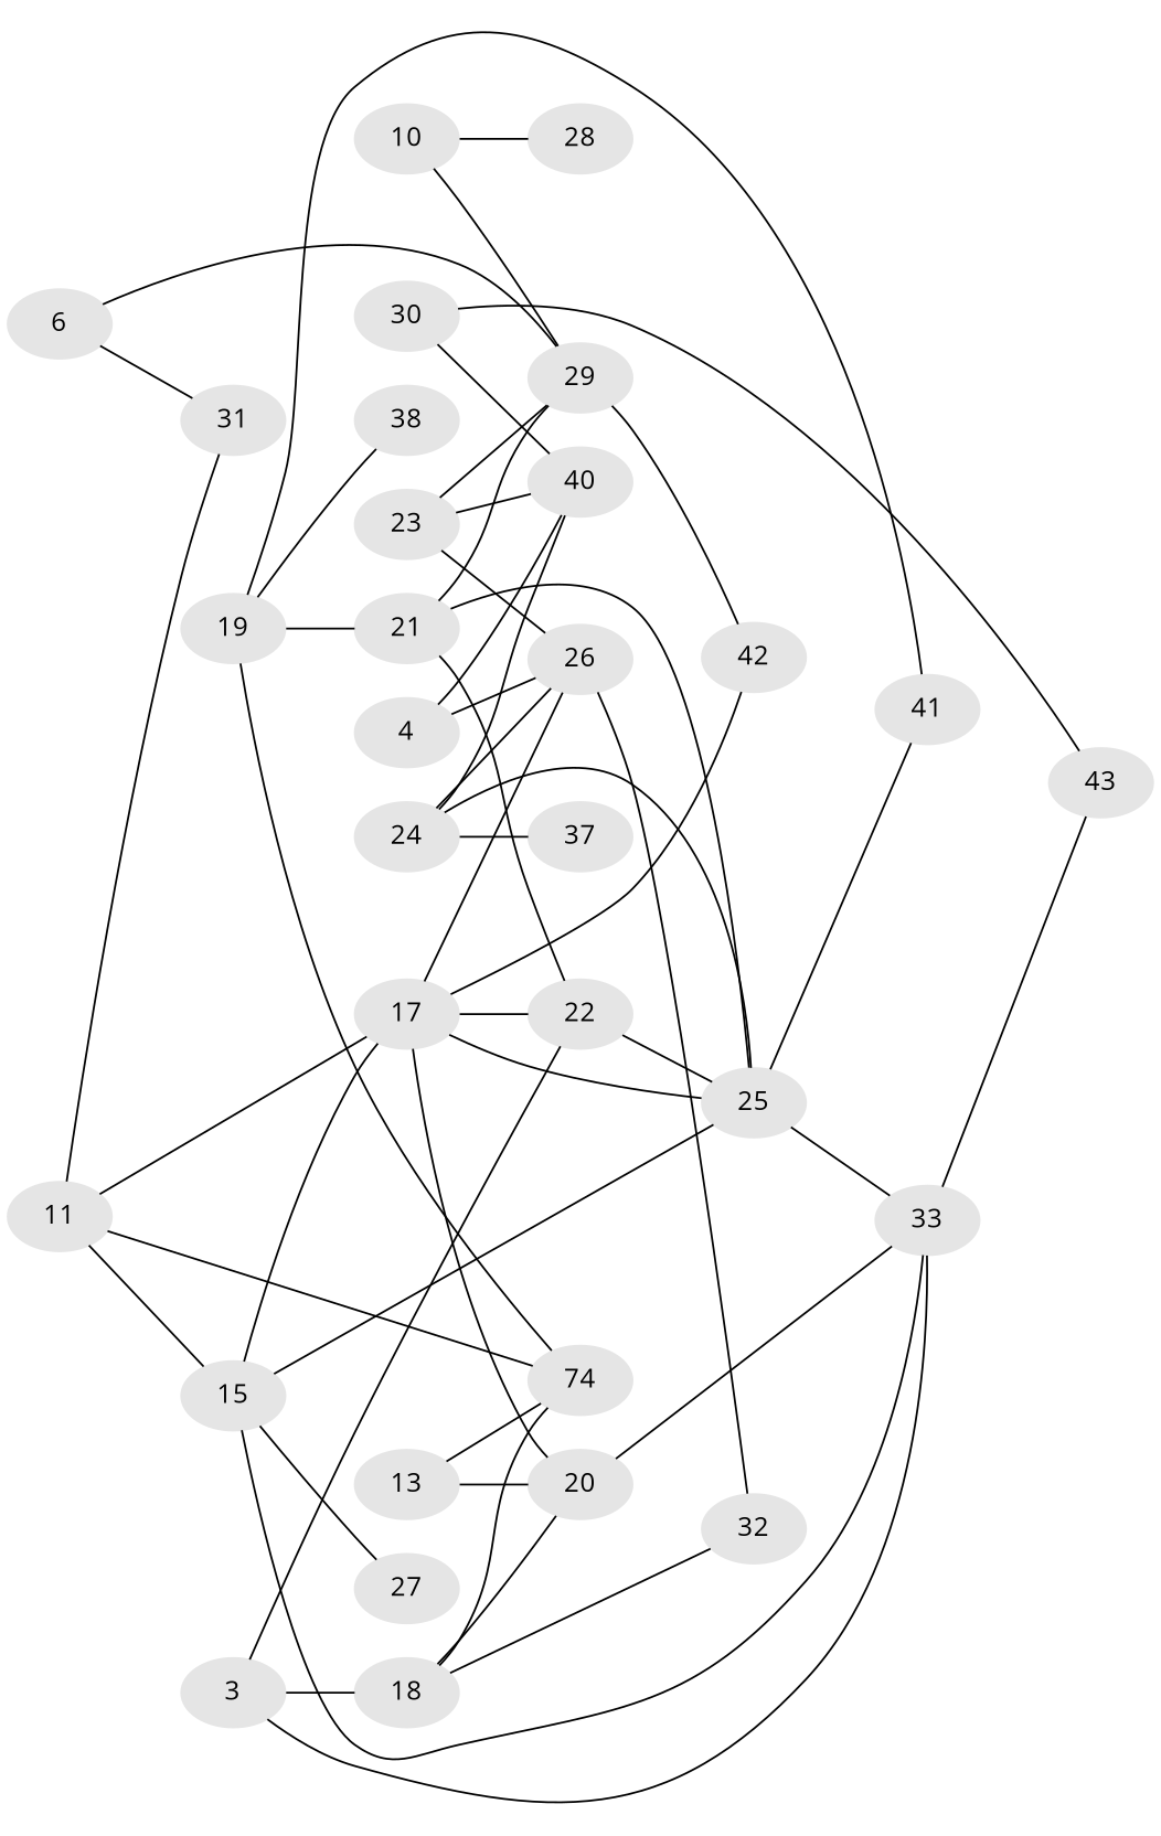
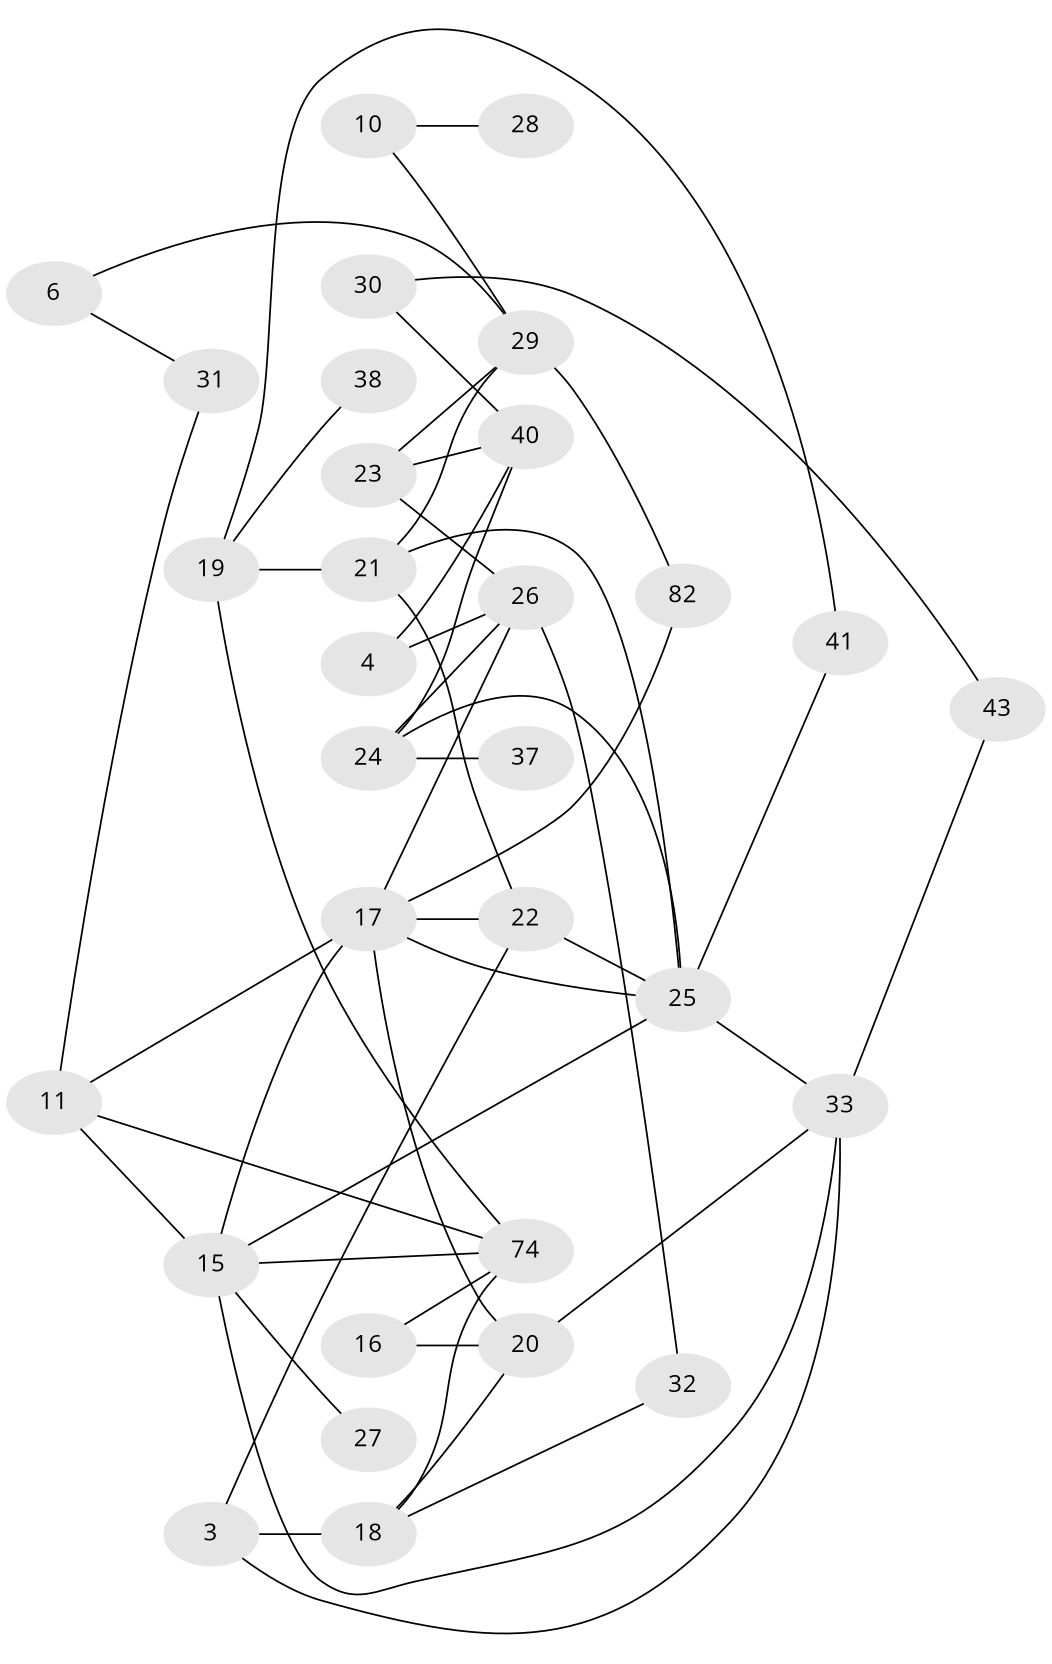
  graph {
    fontname="Open Sans"
    rankdir=LR
    node [color=gray90 fontname="Open Sans" style=filled]
    edge [fontname="Open Sans" weight=1.0]
    3
    18
    22
    33
    n5 [label=74]
    20
    32
    25
    43
    4
    26
    40
    6
    29
    31
-   42
+   42 [label=82]
    10
    28
    11
    15
    17
    27
    24
    37
-   13
+   13 [label=16]
    41
    19
    38
    21
    23
    30
    3 -- 18
    3 -- 22
    3 -- 33
    18 -- n5
    18 -- 20
    18 -- 32
    22 -- 25
    33 -- 43
    20 -- 33
    25 -- 33 [weight=2.0]
    25 -- 41
    4 -- 26
    4 -- 40
    26 -- 32
    6 -- 29
    6 -- 31
    29 -- 42
    10 -- 29
    10 -- 28
    11 -- n5
    11 -- 31
    11 -- 15
    11 -- 17
    15 -- 33
+   15 -- n5
    15 -- 25 [weight=2.0]
    15 -- 17 [weight=2.0]
    15 -- 27
    17 -- 22
    17 -- 20
    17 -- 25
    17 -- 26
    17 -- 42
    24 -- 25
    24 -- 26
    24 -- 40
    24 -- 37
    13 -- n5
    13 -- 20
    19 -- n5
    19 -- 41
    19 -- 38
    19 -- 21 [weight=2.0]
    21 -- 22
    21 -- 25
    21 -- 29
    23 -- 26
    23 -- 40
    23 -- 29
    30 -- 43
    30 -- 40
  }
